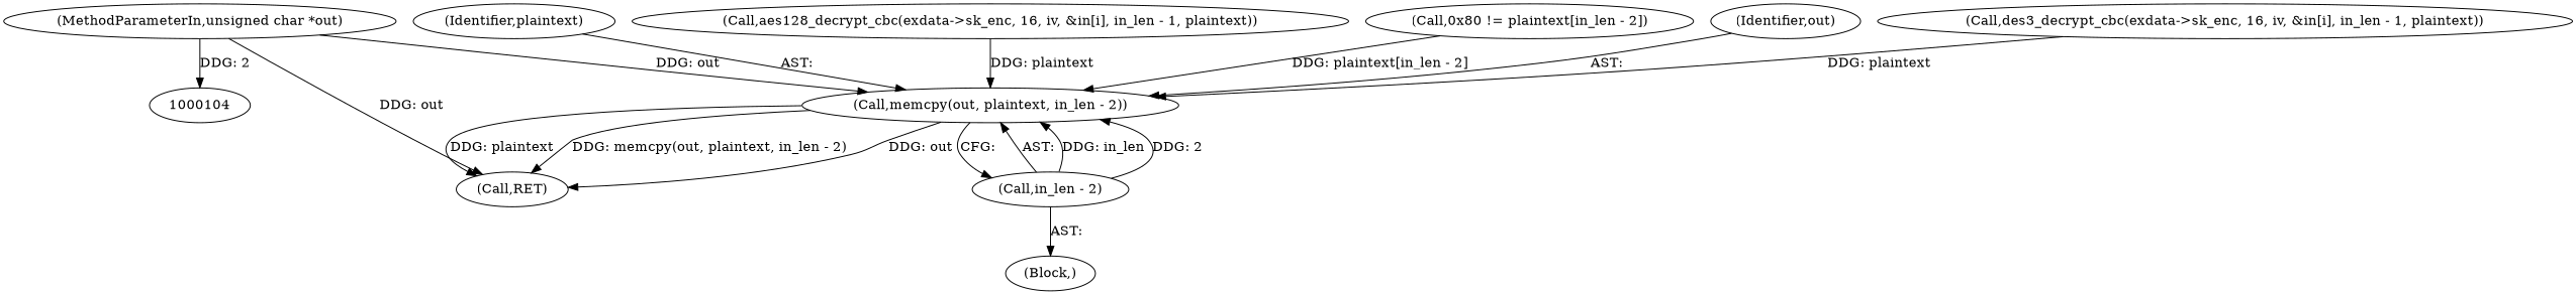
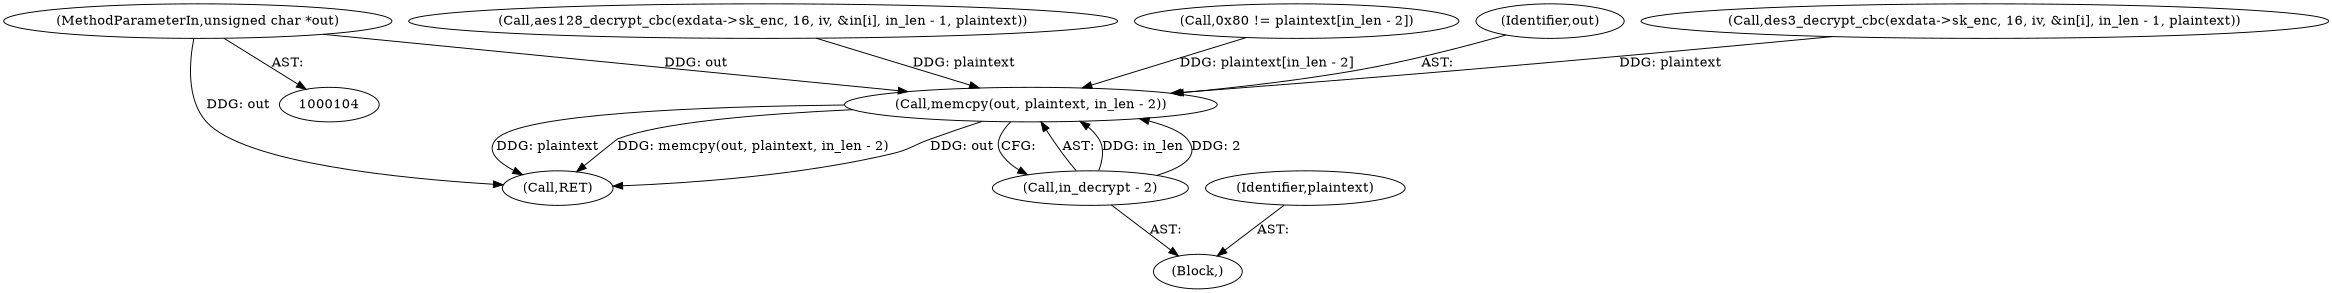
  digraph {
    n1 [label="(MethodParameterIn,unsigned char *out)"]
    n2 [label="(Call,memcpy(out, plaintext, in_len - 2))"]
    n3 [label="(Call,RET)"]
    1000104
-   n5 [label="(Call,in_len - 2)"]
+   n5 [label="(Call,in_decrypt - 2)"]
    n6 [label="(Block,)"]
    n7 [label="(Identifier,plaintext)"]
    n8 [label="(Call,aes128_decrypt_cbc(exdata->sk_enc, 16, iv, &in[i], in_len - 1, plaintext))"]
    n9 [label="(Call,0x80 != plaintext[in_len - 2])"]
    n10 [label="(Identifier,out)"]
    n11 [label="(Call,des3_decrypt_cbc(exdata->sk_enc, 16, iv, &in[i], in_len - 1, plaintext))"]
    n1 -> n2 [label="DDG: out"]
    n1 -> n3 [label="DDG: out"]
-   n1 -> 1000104 [label="DDG: 2"]
+   n1 -> 1000104 [label="AST: "]
    n2 -> n3 [label="DDG: out"]
    n2 -> n3 [label="DDG: plaintext"]
    n2 -> n3 [label="DDG: memcpy(out, plaintext, in_len - 2)"]
    n2 -> n5 [label="CFG: "]
    n5 -> n2 [label="AST: "]
    n5 -> n2 [label="DDG: in_len"]
    n5 -> n2 [label="DDG: 2"]
    n5 -> n6 [label="AST: "]
-   n7 -> n2 [label="AST: "]
+   n7 -> n6 [label="AST: "]
    n8 -> n2 [label="DDG: plaintext"]
    n9 -> n2 [label="DDG: plaintext[in_len - 2]"]
    n10 -> n2 [label="AST: "]
    n11 -> n2 [label="DDG: plaintext"]
  }
